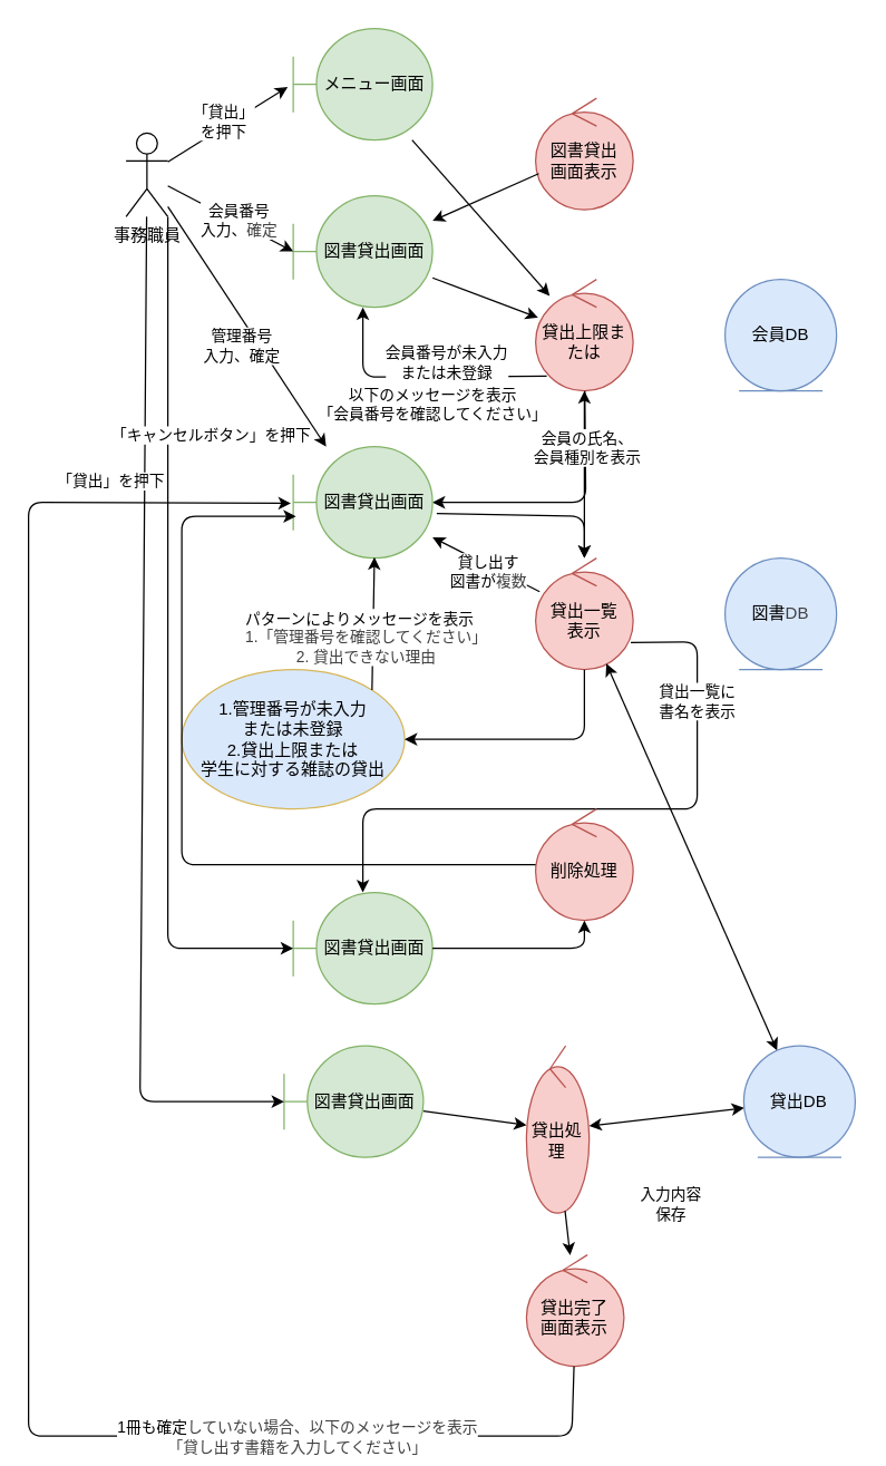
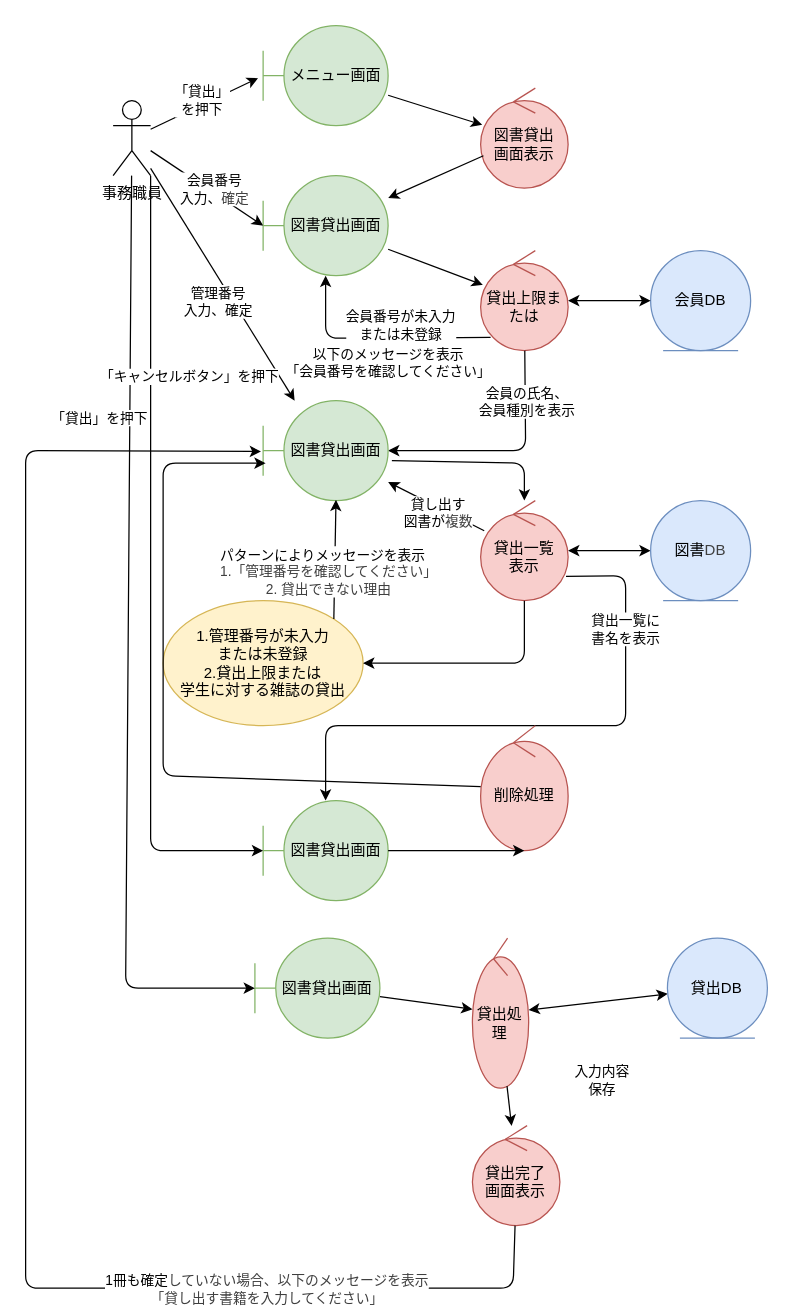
  <mxCell id="0" />
  <mxCell id="1" parent="0" />
  <mxCell id="2" value="メニュー画面" style="shape=umlBoundary;whiteSpace=wrap;html=1;fillColor=#d5e8d4;strokeColor=#82b366;" parent="1" vertex="1"><mxGeometry x="210" y="20" width="100" height="80" as="geometry" /></mxCell>
  <mxCell id="3" value="" style="endArrow=classic;html=1;entryX=-0.04;entryY=0.525;entryDx=0;entryDy=0;entryPerimeter=0;" parent="1" source="47" target="2" edge="1"><mxGeometry width="50" height="50" relative="1" as="geometry"><mxPoint x="130" y="110" as="sourcePoint" /><mxPoint x="450" y="180" as="targetPoint" /></mxGeometry></mxCell>
  <mxCell id="4" value="「貸出」&lt;div&gt;を押下&lt;/div&gt;" style="edgeLabel;html=1;align=center;verticalAlign=middle;resizable=0;points=[];" parent="3" vertex="1" connectable="0"><mxGeometry x="0.015" y="3" relative="1" as="geometry"><mxPoint x="-2" as="offset" /></mxGeometry></mxCell>
  <mxCell id="5" value="図書貸出&lt;div&gt;画面表示&lt;/div&gt;" style="ellipse;shape=umlControl;whiteSpace=wrap;html=1;fillColor=#f8cecc;strokeColor=#b85450;" parent="1" vertex="1"><mxGeometry x="384" y="70" width="70" height="80" as="geometry" /></mxCell>
- <mxCell id="6" value="" style="endArrow=classic;html=1;" parent="1" source="2" target="11" edge="1"><mxGeometry width="50" height="50" relative="1" as="geometry"><mxPoint x="400" y="170" as="sourcePoint" /><mxPoint x="450" y="120" as="targetPoint" /></mxGeometry></mxCell>
+ <mxCell id="6" value="" style="endArrow=classic;html=1;" parent="1" source="2" target="5" edge="1"><mxGeometry width="50" height="50" relative="1" as="geometry"><mxPoint x="400" y="170" as="sourcePoint" /><mxPoint x="450" y="120" as="targetPoint" /></mxGeometry></mxCell>
  <mxCell id="7" value="図書貸出画面" style="shape=umlBoundary;whiteSpace=wrap;html=1;fillColor=#d5e8d4;strokeColor=#82b366;" parent="1" vertex="1"><mxGeometry x="210" y="140" width="100" height="80" as="geometry" /></mxCell>
  <mxCell id="8" value="" style="endArrow=classic;html=1;" parent="1" source="5" target="7" edge="1"><mxGeometry width="50" height="50" relative="1" as="geometry"><mxPoint x="400" y="170" as="sourcePoint" /><mxPoint x="450" y="120" as="targetPoint" /></mxGeometry></mxCell>
  <mxCell id="9" value="" style="endArrow=classic;html=1;entryX=0;entryY=0.5;entryDx=0;entryDy=0;entryPerimeter=0;" parent="1" source="47" target="7" edge="1"><mxGeometry width="50" height="50" relative="1" as="geometry"><mxPoint x="370" y="240" as="sourcePoint" /><mxPoint x="170" y="350" as="targetPoint" /></mxGeometry></mxCell>
  <mxCell id="10" value="会員番号&lt;div&gt;入力、&lt;span style=&quot;color: rgb(63, 63, 63); background-color: light-dark(#ffffff, var(--ge-dark-color, #121212));&quot;&gt;確定&lt;/span&gt;&lt;/div&gt;" style="edgeLabel;html=1;align=center;verticalAlign=middle;resizable=0;points=[];" parent="9" vertex="1" connectable="0"><mxGeometry x="-0.053" y="-6" relative="1" as="geometry"><mxPoint x="11" y="-3" as="offset" /></mxGeometry></mxCell>
  <mxCell id="11" value="貸出上限または" style="ellipse;shape=umlControl;whiteSpace=wrap;html=1;fillColor=#f8cecc;strokeColor=#b85450;" parent="1" vertex="1"><mxGeometry x="384" y="200" width="70" height="80" as="geometry" /></mxCell>
  <mxCell id="12" value="" style="endArrow=classic;html=1;" parent="1" source="7" target="11" edge="1"><mxGeometry width="50" height="50" relative="1" as="geometry"><mxPoint x="396" y="134" as="sourcePoint" /><mxPoint x="320" y="168" as="targetPoint" /></mxGeometry></mxCell>
  <mxCell id="13" value="会員DB" style="ellipse;shape=umlEntity;whiteSpace=wrap;html=1;fillColor=#dae8fc;strokeColor=#6c8ebf;" parent="1" vertex="1"><mxGeometry x="520" y="200" width="80" height="80" as="geometry" /></mxCell>
- <mxCell id="14" value="" style="endArrow=classic;startArrow=classic;html=1;" parent="1" source="11" target="23" edge="1"><mxGeometry width="50" height="50" relative="1" as="geometry"><mxPoint x="400" y="230" as="sourcePoint" /><mxPoint x="450" y="180" as="targetPoint" /></mxGeometry></mxCell>
+ <mxCell id="14" value="" style="endArrow=classic;startArrow=classic;html=1;" parent="1" source="11" target="13" edge="1"><mxGeometry width="50" height="50" relative="1" as="geometry"><mxPoint x="400" y="230" as="sourcePoint" /><mxPoint x="450" y="180" as="targetPoint" /></mxGeometry></mxCell>
  <mxCell id="15" value="" style="endArrow=classic;html=1;" parent="1" source="11" target="20" edge="1"><mxGeometry width="50" height="50" relative="1" as="geometry"><mxPoint x="290" y="270" as="sourcePoint" /><mxPoint x="310" y="240" as="targetPoint" /><Array as="points"><mxPoint x="420" y="360" /></Array></mxGeometry></mxCell>
  <mxCell id="16" value="会員の氏名、&lt;div&gt;会員種別を表示&lt;/div&gt;" style="edgeLabel;html=1;align=center;verticalAlign=middle;resizable=0;points=[];" parent="15" vertex="1" connectable="0"><mxGeometry x="0.004" relative="1" as="geometry"><mxPoint x="15" y="-40" as="offset" /></mxGeometry></mxCell>
  <mxCell id="17" value="" style="endArrow=classic;html=1;exitX=0.114;exitY=0.867;exitDx=0;exitDy=0;exitPerimeter=0;" parent="1" source="11" target="7" edge="1"><mxGeometry width="50" height="50" relative="1" as="geometry"><mxPoint x="410" y="310" as="sourcePoint" /><mxPoint x="270" y="240" as="targetPoint" /><Array as="points"><mxPoint x="310" y="270" /><mxPoint x="260" y="270" /></Array></mxGeometry></mxCell>
  <mxCell id="18" value="会員番号が未入力&lt;div&gt;または未登録&lt;/div&gt;" style="edgeLabel;html=1;align=center;verticalAlign=middle;resizable=0;points=[];" parent="17" vertex="1" connectable="0"><mxGeometry x="-0.213" y="2" relative="1" as="geometry"><mxPoint y="-12" as="offset" /></mxGeometry></mxCell>
  <mxCell id="19" value="&lt;div&gt;以下のメッセージを表示&lt;/div&gt;「会員番号を確認してください」" style="edgeLabel;html=1;align=center;verticalAlign=middle;resizable=0;points=[];" parent="17" vertex="1" connectable="0"><mxGeometry x="-0.168" y="-2" relative="1" as="geometry"><mxPoint x="-6" y="22" as="offset" /></mxGeometry></mxCell>
  <mxCell id="20" value="図書貸出画面" style="shape=umlBoundary;whiteSpace=wrap;html=1;fillColor=#d5e8d4;strokeColor=#82b366;" parent="1" vertex="1"><mxGeometry x="210" y="320" width="100" height="80" as="geometry" /></mxCell>
  <mxCell id="21" value="" style="endArrow=classic;html=1;" parent="1" source="47" target="20" edge="1"><mxGeometry width="50" height="50" relative="1" as="geometry"><mxPoint x="280" y="280" as="sourcePoint" /><mxPoint x="330" y="230" as="targetPoint" /><Array as="points" /></mxGeometry></mxCell>
  <mxCell id="22" value="管理番号&lt;div&gt;入力、確定&lt;/div&gt;" style="edgeLabel;html=1;align=center;verticalAlign=middle;resizable=0;points=[];" parent="21" vertex="1" connectable="0"><mxGeometry x="-0.065" y="1" relative="1" as="geometry"><mxPoint x="-1" y="20" as="offset" /></mxGeometry></mxCell>
  <mxCell id="23" value="貸出一覧&lt;div&gt;表示&lt;/div&gt;" style="ellipse;shape=umlControl;whiteSpace=wrap;html=1;fillColor=#f8cecc;strokeColor=#b85450;" parent="1" vertex="1"><mxGeometry x="384" y="400" width="70" height="80" as="geometry" /></mxCell>
  <mxCell id="24" value="" style="endArrow=classic;html=1;" parent="1" target="23" edge="1"><mxGeometry width="50" height="50" relative="1" as="geometry"><mxPoint x="313" y="368" as="sourcePoint" /><mxPoint x="320" y="310" as="targetPoint" /><Array as="points"><mxPoint x="419" y="370" /></Array></mxGeometry></mxCell>
- <mxCell id="25" value="" style="endArrow=classic;startArrow=classic;html=1;" parent="1" source="23" target="46" edge="1"><mxGeometry width="50" height="50" relative="1" as="geometry"><mxPoint x="270" y="390" as="sourcePoint" /><mxPoint x="600" y="190" as="targetPoint" /></mxGeometry></mxCell>
+ <mxCell id="25" value="" style="endArrow=classic;startArrow=classic;html=1;" parent="1" source="23" target="45" edge="1"><mxGeometry width="50" height="50" relative="1" as="geometry"><mxPoint x="270" y="390" as="sourcePoint" /><mxPoint x="600" y="190" as="targetPoint" /></mxGeometry></mxCell>
  <mxCell id="26" value="図書貸出画面" style="shape=umlBoundary;whiteSpace=wrap;html=1;fillColor=#d5e8d4;strokeColor=#82b366;" parent="1" vertex="1"><mxGeometry x="203.43" y="750" width="100" height="80" as="geometry" /></mxCell>
  <mxCell id="27" value="" style="endArrow=classic;html=1;exitX=0.976;exitY=0.758;exitDx=0;exitDy=0;exitPerimeter=0;" parent="1" source="23" target="48" edge="1"><mxGeometry width="50" height="50" relative="1" as="geometry"><mxPoint x="270" y="410" as="sourcePoint" /><mxPoint x="260" y="660" as="targetPoint" /><Array as="points"><mxPoint x="500" y="460" /><mxPoint x="500" y="520" /><mxPoint x="500" y="580" /><mxPoint x="260" y="580" /></Array></mxGeometry></mxCell>
  <mxCell id="28" value="貸出一覧に&lt;div&gt;書名を表示&lt;/div&gt;" style="edgeLabel;html=1;align=center;verticalAlign=middle;resizable=0;points=[];" parent="27" vertex="1" connectable="0"><mxGeometry x="-0.701" y="-1" relative="1" as="geometry"><mxPoint y="20" as="offset" /></mxGeometry></mxCell>
  <mxCell id="29" value="貸出処理" style="ellipse;shape=umlControl;whiteSpace=wrap;html=1;fillColor=#f8cecc;strokeColor=#b85450;" parent="1" vertex="1"><mxGeometry x="377.43" y="750" width="45" height="120" as="geometry" /></mxCell>
  <mxCell id="30" value="" style="endArrow=classic;html=1;" parent="1" source="26" target="29" edge="1"><mxGeometry width="50" height="50" relative="1" as="geometry"><mxPoint x="391.43" y="463" as="sourcePoint" /><mxPoint x="313.43" y="507" as="targetPoint" /></mxGeometry></mxCell>
  <mxCell id="31" value="" style="endArrow=classic;startArrow=classic;html=1;" parent="1" source="29" target="46" edge="1"><mxGeometry width="50" height="50" relative="1" as="geometry"><mxPoint x="263.43" y="350" as="sourcePoint" /><mxPoint x="313.43" y="300" as="targetPoint" /><Array as="points" /></mxGeometry></mxCell>
  <mxCell id="32" value="貸出完了&lt;div&gt;画面表示&lt;/div&gt;" style="ellipse;shape=umlControl;whiteSpace=wrap;html=1;fillColor=#f8cecc;strokeColor=#b85450;" parent="1" vertex="1"><mxGeometry x="377.43" y="900" width="70" height="80" as="geometry" /></mxCell>
  <mxCell id="33" value="" style="endArrow=classic;html=1;" parent="1" source="29" target="32" edge="1"><mxGeometry width="50" height="50" relative="1" as="geometry"><mxPoint x="263.43" y="655" as="sourcePoint" /><mxPoint x="313.43" y="605" as="targetPoint" /></mxGeometry></mxCell>
- <mxCell id="34" value="&lt;div&gt;1.管理番号が未入力&lt;/div&gt;&lt;div&gt;または未登録&lt;/div&gt;2.貸出上限または&lt;div&gt;学生に対する雑誌の貸出&lt;/div&gt;" style="ellipse;whiteSpace=wrap;html=1;fillColor=#dae8fc;strokeColor=#d6b656;" parent="1" vertex="1"><mxGeometry x="130" y="480" width="160" height="100" as="geometry" /></mxCell>
+ <mxCell id="34" value="&lt;div&gt;1.管理番号が未入力&lt;/div&gt;&lt;div&gt;または未登録&lt;/div&gt;2.貸出上限または&lt;div&gt;学生に対する雑誌の貸出&lt;/div&gt;" style="ellipse;whiteSpace=wrap;html=1;fillColor=#fff2cc;strokeColor=#d6b656;" parent="1" vertex="1"><mxGeometry x="130" y="480" width="160" height="100" as="geometry" /></mxCell>
  <mxCell id="35" value="" style="endArrow=classic;html=1;entryX=1;entryY=0.5;entryDx=0;entryDy=0;" parent="1" source="23" target="34" edge="1"><mxGeometry width="50" height="50" relative="1" as="geometry"><mxPoint x="210" y="470" as="sourcePoint" /><mxPoint x="330" y="500" as="targetPoint" /><Array as="points"><mxPoint x="419" y="530" /></Array></mxGeometry></mxCell>
  <mxCell id="36" value="" style="endArrow=classic;html=1;" parent="1" source="23" target="20" edge="1"><mxGeometry width="50" height="50" relative="1" as="geometry"><mxPoint x="270" y="470" as="sourcePoint" /><mxPoint x="320" y="420" as="targetPoint" /></mxGeometry></mxCell>
  <mxCell id="37" value="貸し出す&lt;div&gt;図書が&lt;span style=&quot;color: rgb(63, 63, 63); background-color: light-dark(#ffffff, var(--ge-dark-color, #121212));&quot;&gt;複数&lt;/span&gt;&lt;/div&gt;" style="edgeLabel;html=1;align=center;verticalAlign=middle;resizable=0;points=[];" parent="36" vertex="1" connectable="0"><mxGeometry x="-0.116" y="1" relative="1" as="geometry"><mxPoint x="-3" y="2" as="offset" /></mxGeometry></mxCell>
  <mxCell id="38" value="" style="endArrow=classic;html=1;entryX=-0.017;entryY=0.508;entryDx=0;entryDy=0;entryPerimeter=0;" parent="1" source="32" target="20" edge="1"><mxGeometry width="50" height="50" relative="1" as="geometry"><mxPoint x="260" y="690" as="sourcePoint" /><mxPoint x="310" y="640" as="targetPoint" /><Array as="points"><mxPoint x="410" y="1030" /><mxPoint x="20" y="1030" /><mxPoint x="20" y="360" /></Array></mxGeometry></mxCell>
  <mxCell id="39" value="1冊も確定&lt;span style=&quot;color: rgb(63, 63, 63); background-color: light-dark(#ffffff, var(--ge-dark-color, #121212));&quot;&gt;していない場合、以下のメッセージを表示&lt;/span&gt;&lt;div&gt;&lt;span style=&quot;color: rgb(63, 63, 63); background-color: light-dark(#ffffff, var(--ge-dark-color, #121212));&quot;&gt;「貸し出す書籍を入力してください」&lt;/span&gt;&lt;/div&gt;" style="edgeLabel;html=1;align=center;verticalAlign=middle;resizable=0;points=[];" parent="38" vertex="1" connectable="0"><mxGeometry x="-0.755" y="3" relative="1" as="geometry"><mxPoint x="-89" y="-3" as="offset" /></mxGeometry></mxCell>
  <mxCell id="40" value="&lt;span style=&quot;color: rgb(0, 0, 0);&quot;&gt;入力内容&lt;/span&gt;&lt;div&gt;&lt;span style=&quot;color: rgb(0, 0, 0);&quot;&gt;保存&lt;/span&gt;&lt;/div&gt;" style="edgeLabel;html=1;align=center;verticalAlign=middle;resizable=0;points=[];" parent="38" vertex="1" connectable="0"><mxGeometry x="-0.965" y="-2" relative="1" as="geometry"><mxPoint x="72" y="-139" as="offset" /></mxGeometry></mxCell>
  <mxCell id="41" value="" style="endArrow=classic;html=1;" parent="1" source="47" target="26" edge="1"><mxGeometry width="50" height="50" relative="1" as="geometry"><mxPoint y="170" as="sourcePoint" x="40" /><mxPoint x="310" y="530" as="targetPoint" /><Array as="points"><mxPoint x="100" y="790" /></Array></mxGeometry></mxCell>
  <mxCell id="42" value="「貸出」を押下" style="edgeLabel;html=1;align=center;verticalAlign=middle;resizable=0;points=[];" parent="41" vertex="1" connectable="0"><mxGeometry x="-0.486" y="-1" relative="1" as="geometry"><mxPoint x="-24" as="offset" /></mxGeometry></mxCell>
  <mxCell id="43" value="" style="endArrow=classic;html=1;exitX=1;exitY=0;exitDx=0;exitDy=0;entryX=0.583;entryY=0.992;entryDx=0;entryDy=0;entryPerimeter=0;" parent="1" source="34" target="20" edge="1"><mxGeometry width="50" height="50" relative="1" as="geometry"><mxPoint x="260" y="450" as="sourcePoint" /><mxPoint x="310" y="400" as="targetPoint" /></mxGeometry></mxCell>
  <mxCell id="44" value="&lt;span style=&quot;color: rgb(0, 0, 0); font-family: Helvetica; font-size: 11px; font-style: normal; font-variant-ligatures: normal; font-variant-caps: normal; font-weight: 400; letter-spacing: normal; orphans: 2; text-align: center; text-indent: 0px; text-transform: none; widows: 2; word-spacing: 0px; -webkit-text-stroke-width: 0px; white-space: nowrap; text-decoration-thickness: initial; text-decoration-style: initial; text-decoration-color: initial; float: none; display: inline !important;&quot;&gt;パターンによりメッセージを表示&lt;/span&gt;&lt;div style=&quot;forced-color-adjust: none; color: rgb(63, 63, 63); scrollbar-color: rgb(226, 226, 226) rgb(251, 251, 251); font-family: Helvetica; font-size: 11px; font-style: normal; font-variant-ligatures: normal; font-variant-caps: normal; font-weight: 400; letter-spacing: normal; orphans: 2; text-align: center; text-indent: 0px; text-transform: none; widows: 2; word-spacing: 0px; -webkit-text-stroke-width: 0px; white-space: nowrap; text-decoration-thickness: initial; text-decoration-style: initial; text-decoration-color: initial;&quot;&gt;1.「管理番号を確認してください」&lt;/div&gt;&lt;div style=&quot;forced-color-adjust: none; color: rgb(63, 63, 63); scrollbar-color: rgb(226, 226, 226) rgb(251, 251, 251); font-family: Helvetica; font-size: 11px; font-style: normal; font-variant-ligatures: normal; font-variant-caps: normal; font-weight: 400; letter-spacing: normal; orphans: 2; text-align: center; text-indent: 0px; text-transform: none; widows: 2; word-spacing: 0px; -webkit-text-stroke-width: 0px; white-space: nowrap; text-decoration-thickness: initial; text-decoration-style: initial; text-decoration-color: initial;&quot;&gt;2. 貸出できない理由&lt;/div&gt;" style="text;whiteSpace=wrap;html=1;labelBackgroundColor=default;" parent="1" vertex="1"><mxGeometry x="174" y="430" width="210" height="60" as="geometry" /></mxCell>
  <mxCell id="45" value="図書&lt;span style=&quot;color: rgb(63, 63, 63); background-color: transparent;&quot;&gt;DB&lt;/span&gt;" style="ellipse;shape=umlEntity;whiteSpace=wrap;html=1;fillColor=#dae8fc;strokeColor=#6c8ebf;" parent="1" vertex="1"><mxGeometry x="520" y="400" width="80" height="80" as="geometry" /></mxCell>
  <mxCell id="46" value="貸出DB" style="ellipse;shape=umlEntity;whiteSpace=wrap;html=1;fillColor=#dae8fc;strokeColor=#6c8ebf;" parent="1" vertex="1"><mxGeometry x="533.43" y="750" width="80" height="80" as="geometry" /></mxCell>
- <mxCell id="47" value="事務職員" style="shape=umlActor;verticalLabelPosition=bottom;verticalAlign=top;html=1;" parent="1" vertex="1"><mxGeometry x="90" y="95" width="30" height="60" as="geometry" /></mxCell>
+ <mxCell id="47" value="事務職員" style="shape=umlActor;verticalLabelPosition=bottom;verticalAlign=top;html=1;" parent="1" vertex="1"><mxGeometry x="90" y="80" width="30" height="60" as="geometry" /></mxCell>
  <mxCell id="48" value="図書貸出画面" style="shape=umlBoundary;whiteSpace=wrap;html=1;fillColor=#d5e8d4;strokeColor=#82b366;" vertex="1" parent="1"><mxGeometry x="210" y="640" width="100" height="80" as="geometry" /></mxCell>
  <mxCell id="49" value="" style="endArrow=classic;html=1;exitX=1;exitY=1;exitDx=0;exitDy=0;exitPerimeter=0;" edge="1" parent="1" source="47" target="48"><mxGeometry width="50" height="50" relative="1" as="geometry"><mxPoint x="115" y="150" as="sourcePoint" /><mxPoint x="220" y="870" as="targetPoint" /><Array as="points"><mxPoint x="120" y="680" /></Array></mxGeometry></mxCell>
  <mxCell id="50" value="「キャンセルボタン&lt;span style=&quot;background-color: light-dark(#ffffff, var(--ge-dark-color, #121212));&quot;&gt;」を押下&lt;/span&gt;" style="edgeLabel;html=1;align=center;verticalAlign=middle;resizable=0;points=[];" vertex="1" connectable="0" parent="49"><mxGeometry x="-0.486" y="-1" relative="1" as="geometry"><mxPoint x="31" y="-2" as="offset" /></mxGeometry></mxCell>
- <mxCell id="51" value="削除処理" style="ellipse;shape=umlControl;whiteSpace=wrap;html=1;fillColor=#f8cecc;strokeColor=#b85450;" vertex="1" parent="1"><mxGeometry x="384" y="580" width="70" height="80" as="geometry" /></mxCell>
+ <mxCell id="51" value="削除処理" style="ellipse;shape=umlControl;whiteSpace=wrap;html=1;fillColor=#f8cecc;strokeColor=#b85450;" vertex="1" parent="1"><mxGeometry x="384" y="580" width="70" height="100" as="geometry" /></mxCell>
  <mxCell id="52" value="" style="endArrow=classic;html=1;" edge="1" parent="1" source="48" target="51"><mxGeometry width="50" height="50" relative="1" as="geometry"><mxPoint x="300" y="910" as="sourcePoint" /><mxPoint x="350" y="860" as="targetPoint" /><Array as="points"><mxPoint x="419" y="680" /></Array></mxGeometry></mxCell>
  <mxCell id="53" value="" style="endArrow=classic;html=1;" edge="1" parent="1" source="51"><mxGeometry width="50" height="50" relative="1" as="geometry"><mxPoint x="380" y="510" as="sourcePoint" /><mxPoint x="212" y="370" as="targetPoint" /><Array as="points"><mxPoint x="130" y="620" /><mxPoint x="130" y="370" /></Array></mxGeometry></mxCell>
